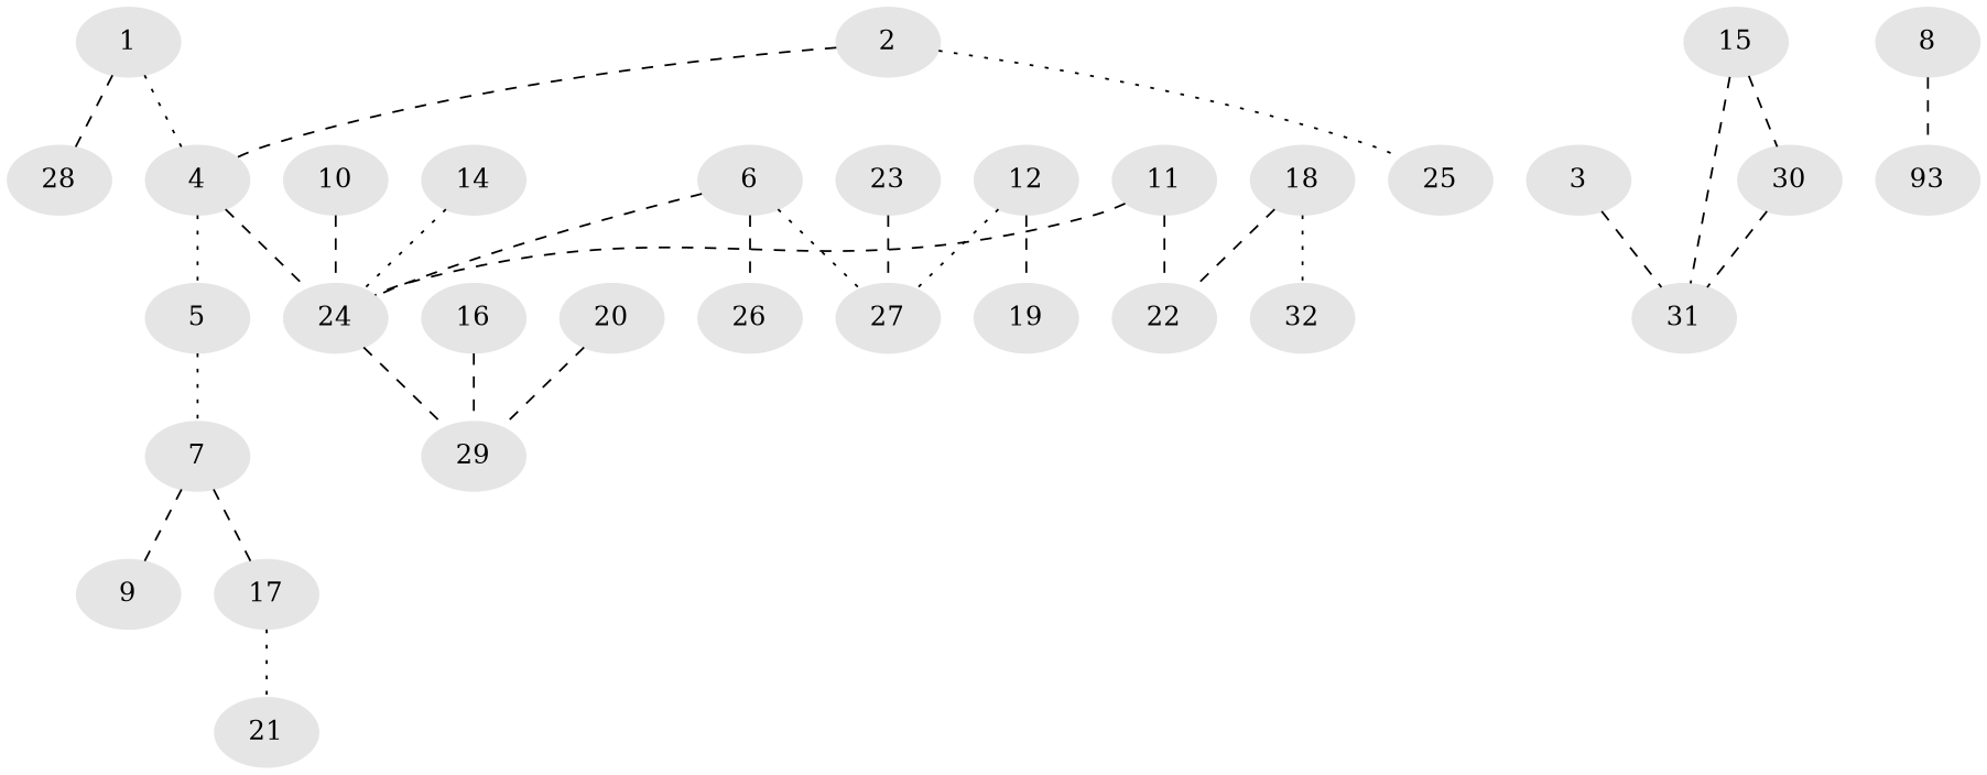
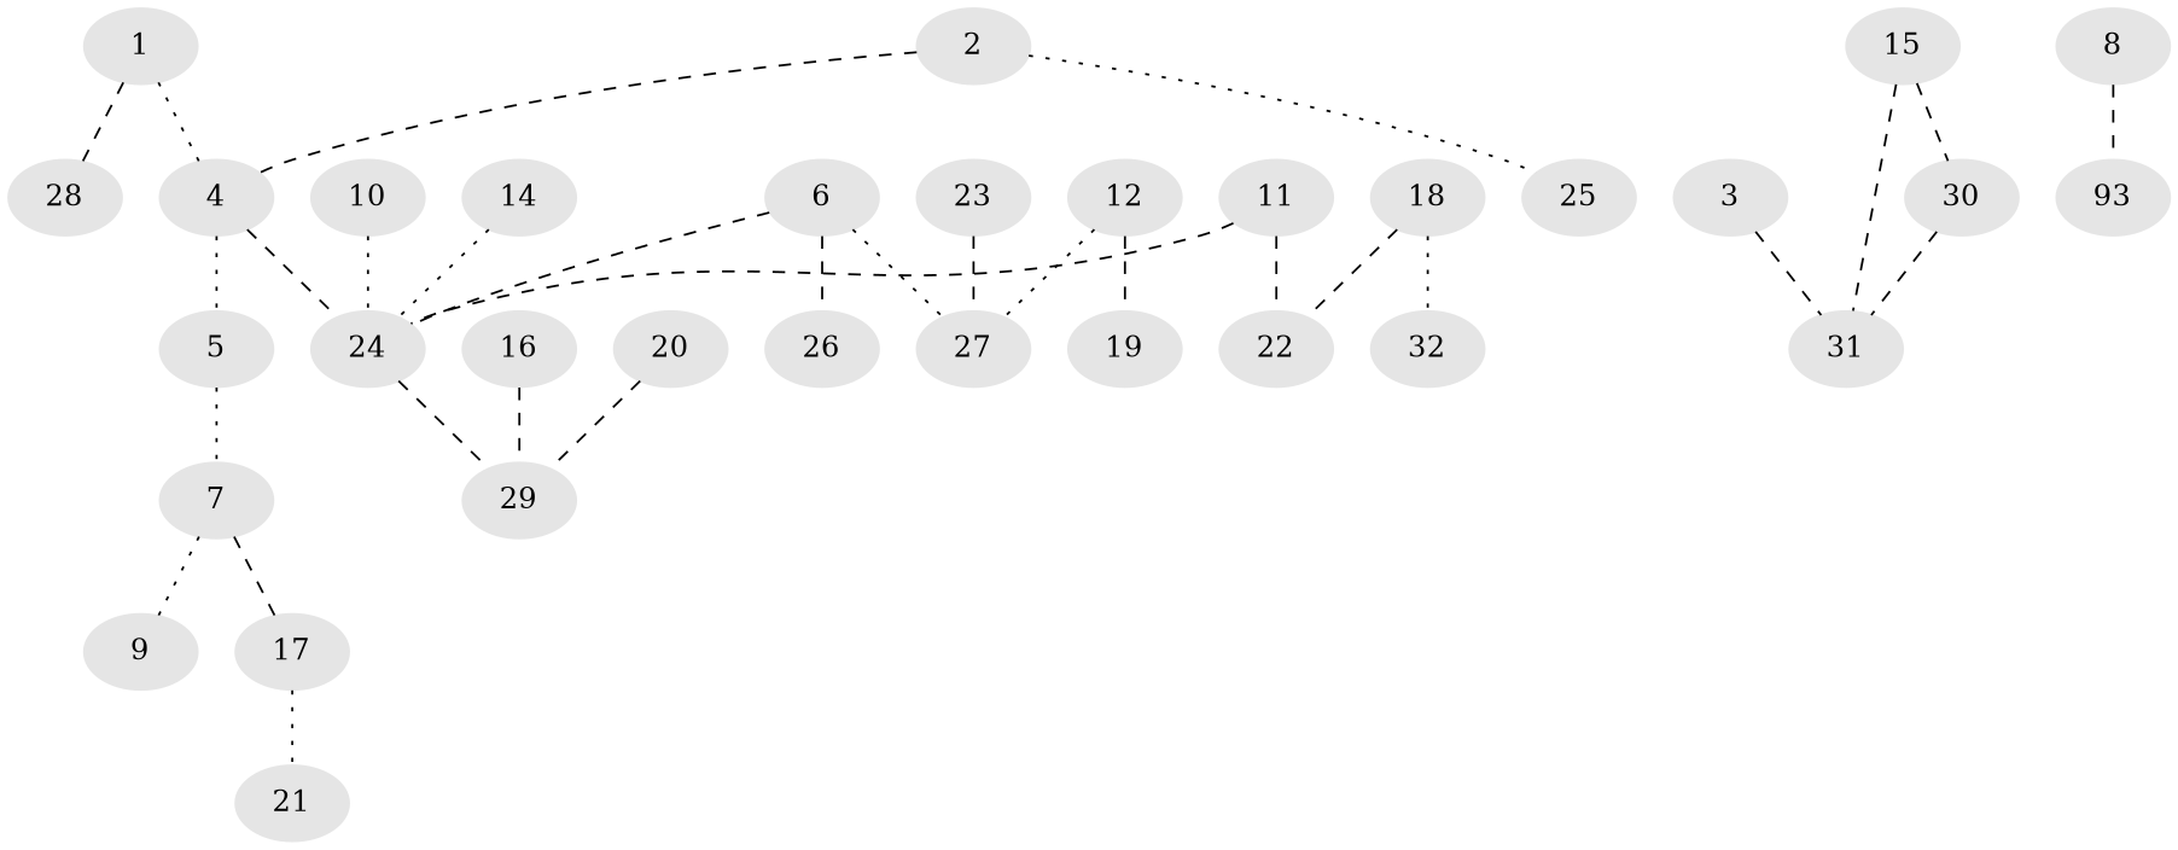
  graph {
    node [color=gray90 style=filled]
    edge [style=dashed weight=1.0]
    1
    4
    28
    5
    24
    2
    25
    3
    31
    7
    n11 [label=93]
    8
    29
    9
    17
    6
    26
    27
    21
    10
    11
    22
    12
    19
    14
    15
    30
    16
    18
    32
    20
    23
    1 -- 4 [style=dotted]
    1 -- 28
    4 -- 5 [style=dotted]
    4 -- 24
    5 -- 7 [style=dotted]
    24 -- 29
    2 -- 4
    2 -- 25 [style=dotted]
    3 -- 31
-   7 -- 9
+   7 -- 9 [style=dotted]
    7 -- 17
    8 -- n11
    17 -- 21 [style=dotted]
    6 -- 24
    6 -- 26
    6 -- 27 [style=dotted]
-   10 -- 24
+   10 -- 24 [style=dotted]
    11 -- 24
    11 -- 22
    12 -- 27 [style=dotted]
    12 -- 19
    14 -- 24 [style=dotted]
    15 -- 31
    15 -- 30
    30 -- 31
    16 -- 29
    18 -- 22
    18 -- 32 [style=dotted]
    20 -- 29
    23 -- 27
  }
